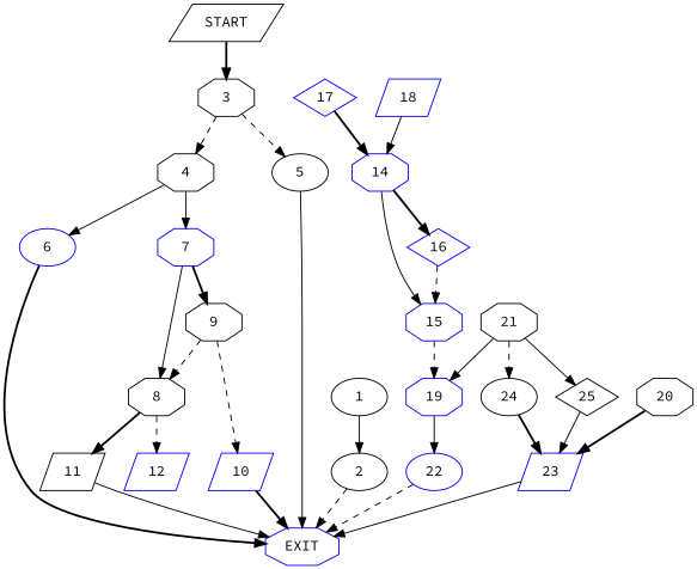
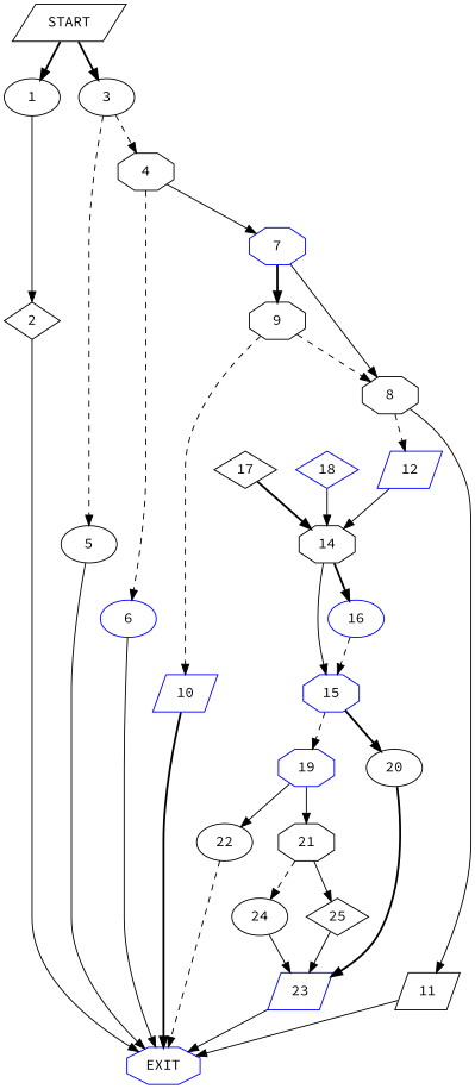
  digraph {
    fontname="Source Code Pro"
    node [color=black fontname="Source Code Pro" shape=octagon]
    edge [fontname="Source Code Pro" style=solid]
    n1 [label=START shape=parallelogram]
    1 [shape=ellipse]
-   3
-   2 [shape=ellipse]
+   3 [shape=ellipse]
+   2 [shape=diamond]
    n5 [color=blue label=EXIT]
    4
    5 [shape=ellipse]
    6 [color=blue shape=ellipse]
    7 [color=blue]
    8
    9
    11 [shape=parallelogram]
    12 [color=blue shape=parallelogram]
    10 [color=blue shape=parallelogram]
-   14 [color=blue]
+   14
    15 [color=blue]
-   16 [color=blue shape=diamond]
-   17 [color=blue shape=diamond]
-   18 [color=blue shape=parallelogram]
+   16 [color=blue shape=ellipse]
+   17 [shape=diamond]
+   18 [color=blue shape=diamond]
    19 [color=blue]
-   20
+   20 [shape=ellipse]
    21
-   22 [color=blue shape=ellipse]
+   22 [shape=ellipse]
    23 [color=blue shape=parallelogram]
    24 [shape=ellipse]
    25 [shape=diamond]
+   n1 -> 1 [style=bold]
    n1 -> 3 [style=bold]
    1 -> 2
    3 -> 4 [style=dashed]
    3 -> 5 [style=dashed]
-   2 -> n5 [style=dashed]
-   4 -> 6
+   2 -> n5
+   4 -> 6 [style=dashed]
    4 -> 7
    5 -> n5
-   6 -> n5 [style=bold]
+   6 -> n5
    7 -> 8
    7 -> 9 [style=bold]
-   8 -> 11 [style=bold]
+   8 -> 11
    8 -> 12 [style=dashed]
    9 -> 8 [style=dashed]
    9 -> 10 [style=dashed]
    11 -> n5
+   12 -> 14
    10 -> n5 [style=bold]
    14 -> 15
    14 -> 16 [style=bold]
    15 -> 19 [style=dashed]
+   15 -> 20 [style=bold]
    16 -> 15 [style=dashed]
    17 -> 14 [style=bold]
    18 -> 14
-   21 -> 19
+   19 -> 21
    19 -> 22
    20 -> 23 [style=bold]
    21 -> 24 [style=dashed]
    21 -> 25
    22 -> n5 [style=dashed]
    23 -> n5
-   24 -> 23 [style=bold]
+   24 -> 23
    25 -> 23
  }
